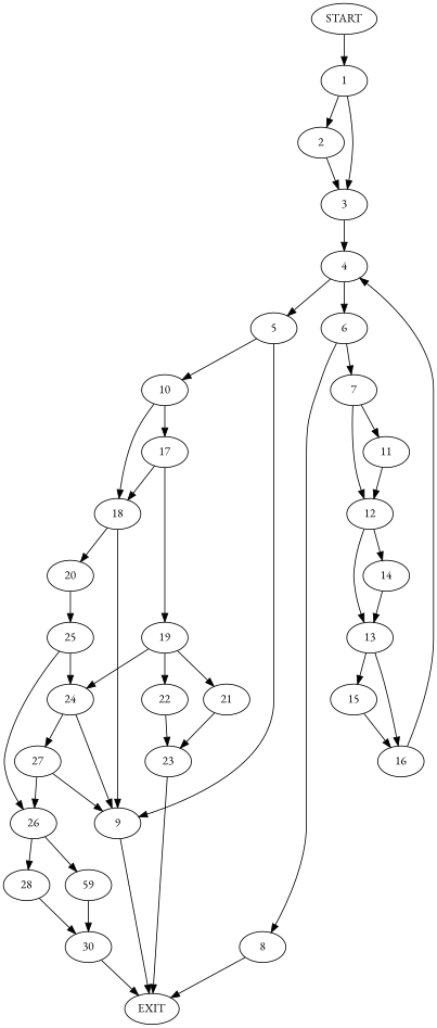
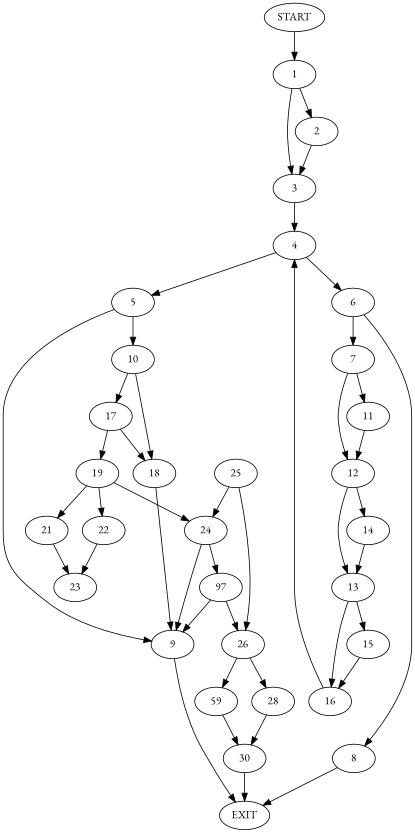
  digraph {
    fontname="EB Garamond"
    node [fontname="EB Garamond"]
    edge [fontname="EB Garamond"]
    n1 [label=START]
    1
    2
    3
    n5 [label=EXIT]
    4
    5
    6
    9
    10
    7
    8
    17
    18
    11
    12
    13
    14
    19
-   20
    15
    16
    21
    22
    24
    25
    23
-   27
+   27 [label=97]
    26
    28
    n31 [label=59]
    30
    n1 -> 1
    1 -> 2
    1 -> 3
    2 -> 3
    3 -> 4
    4 -> 5
    4 -> 6
    5 -> 9
    5 -> 10
    6 -> 7
    6 -> 8
    9 -> n5
    10 -> 17
    10 -> 18
    7 -> 11
    7 -> 12
    8 -> n5
    17 -> 18
    17 -> 19
    18 -> 9
-   18 -> 20
    11 -> 12
    12 -> 13
    12 -> 14
    13 -> 15
    13 -> 16
    14 -> 13
    19 -> 21
    19 -> 22
    19 -> 24
-   20 -> 25
    15 -> 16
    16 -> 4
    21 -> 23
    22 -> 23
    24 -> 9
    24 -> 27
    25 -> 24
    25 -> 26
-   23 -> n5
    27 -> 9
    27 -> 26
    26 -> 28
    26 -> n31
    28 -> 30
    n31 -> 30
    30 -> n5
  }
